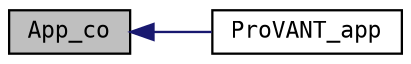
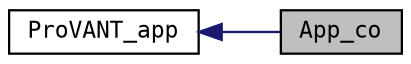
  digraph {
    rankdir=LR
    fontname="DejaVu Sans Mono"
    node [color=black fontname="DejaVu Sans Mono" fontsize=10 shape=record style=filled]
    n1 [fillcolor=grey75 fontcolor=black height=0.2 label=App_co width=0.4]
    n2 [fillcolor=white height=0.2 label=ProVANT_app width=0.4]
-   n1 -> n2 [color=midnightblue dir=back fontname="DejaVu Sans Mono" fontsize=10 labelfontname=Helvetica labelfontsize=10 shape=plaintext style=solid]
+   n2 -> n1 [color=midnightblue dir=back fontname="DejaVu Sans Mono" fontsize=10 labelfontname=Helvetica labelfontsize=10 shape=plaintext style=solid]
  }
